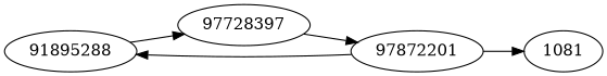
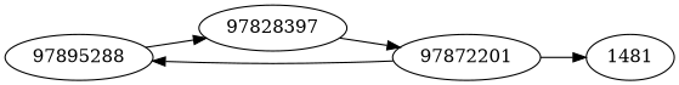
  strict digraph {
    rankdir=LR
-   97895288 [label=91895288]
-   97828397 [label=97728397]
+   97895288
+   97828397
    n3 [label=97872201]
-   1081
+   1081 [label=1481]
    97895288 -> 97828397
    97828397 -> n3
    n3 -> 97895288
    n3 -> 1081
  }
